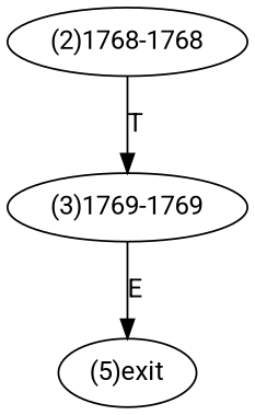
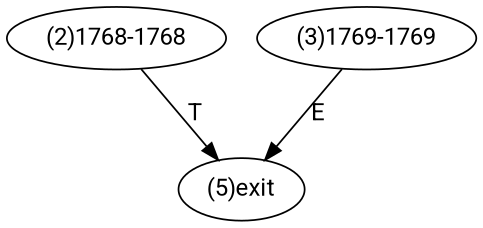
  digraph {
    fontname=Roboto
    node [fontname=Roboto]
    edge [fontname=Roboto]
    n1 [label="(2)1768-1768"]
    n2 [label="(3)1769-1769"]
    n3 [label="(5)exit"]
-   n1 -> n2 [label=T]
+   n1 -> n3 [label=T]
    n2 -> n3 [label=E]
  }
